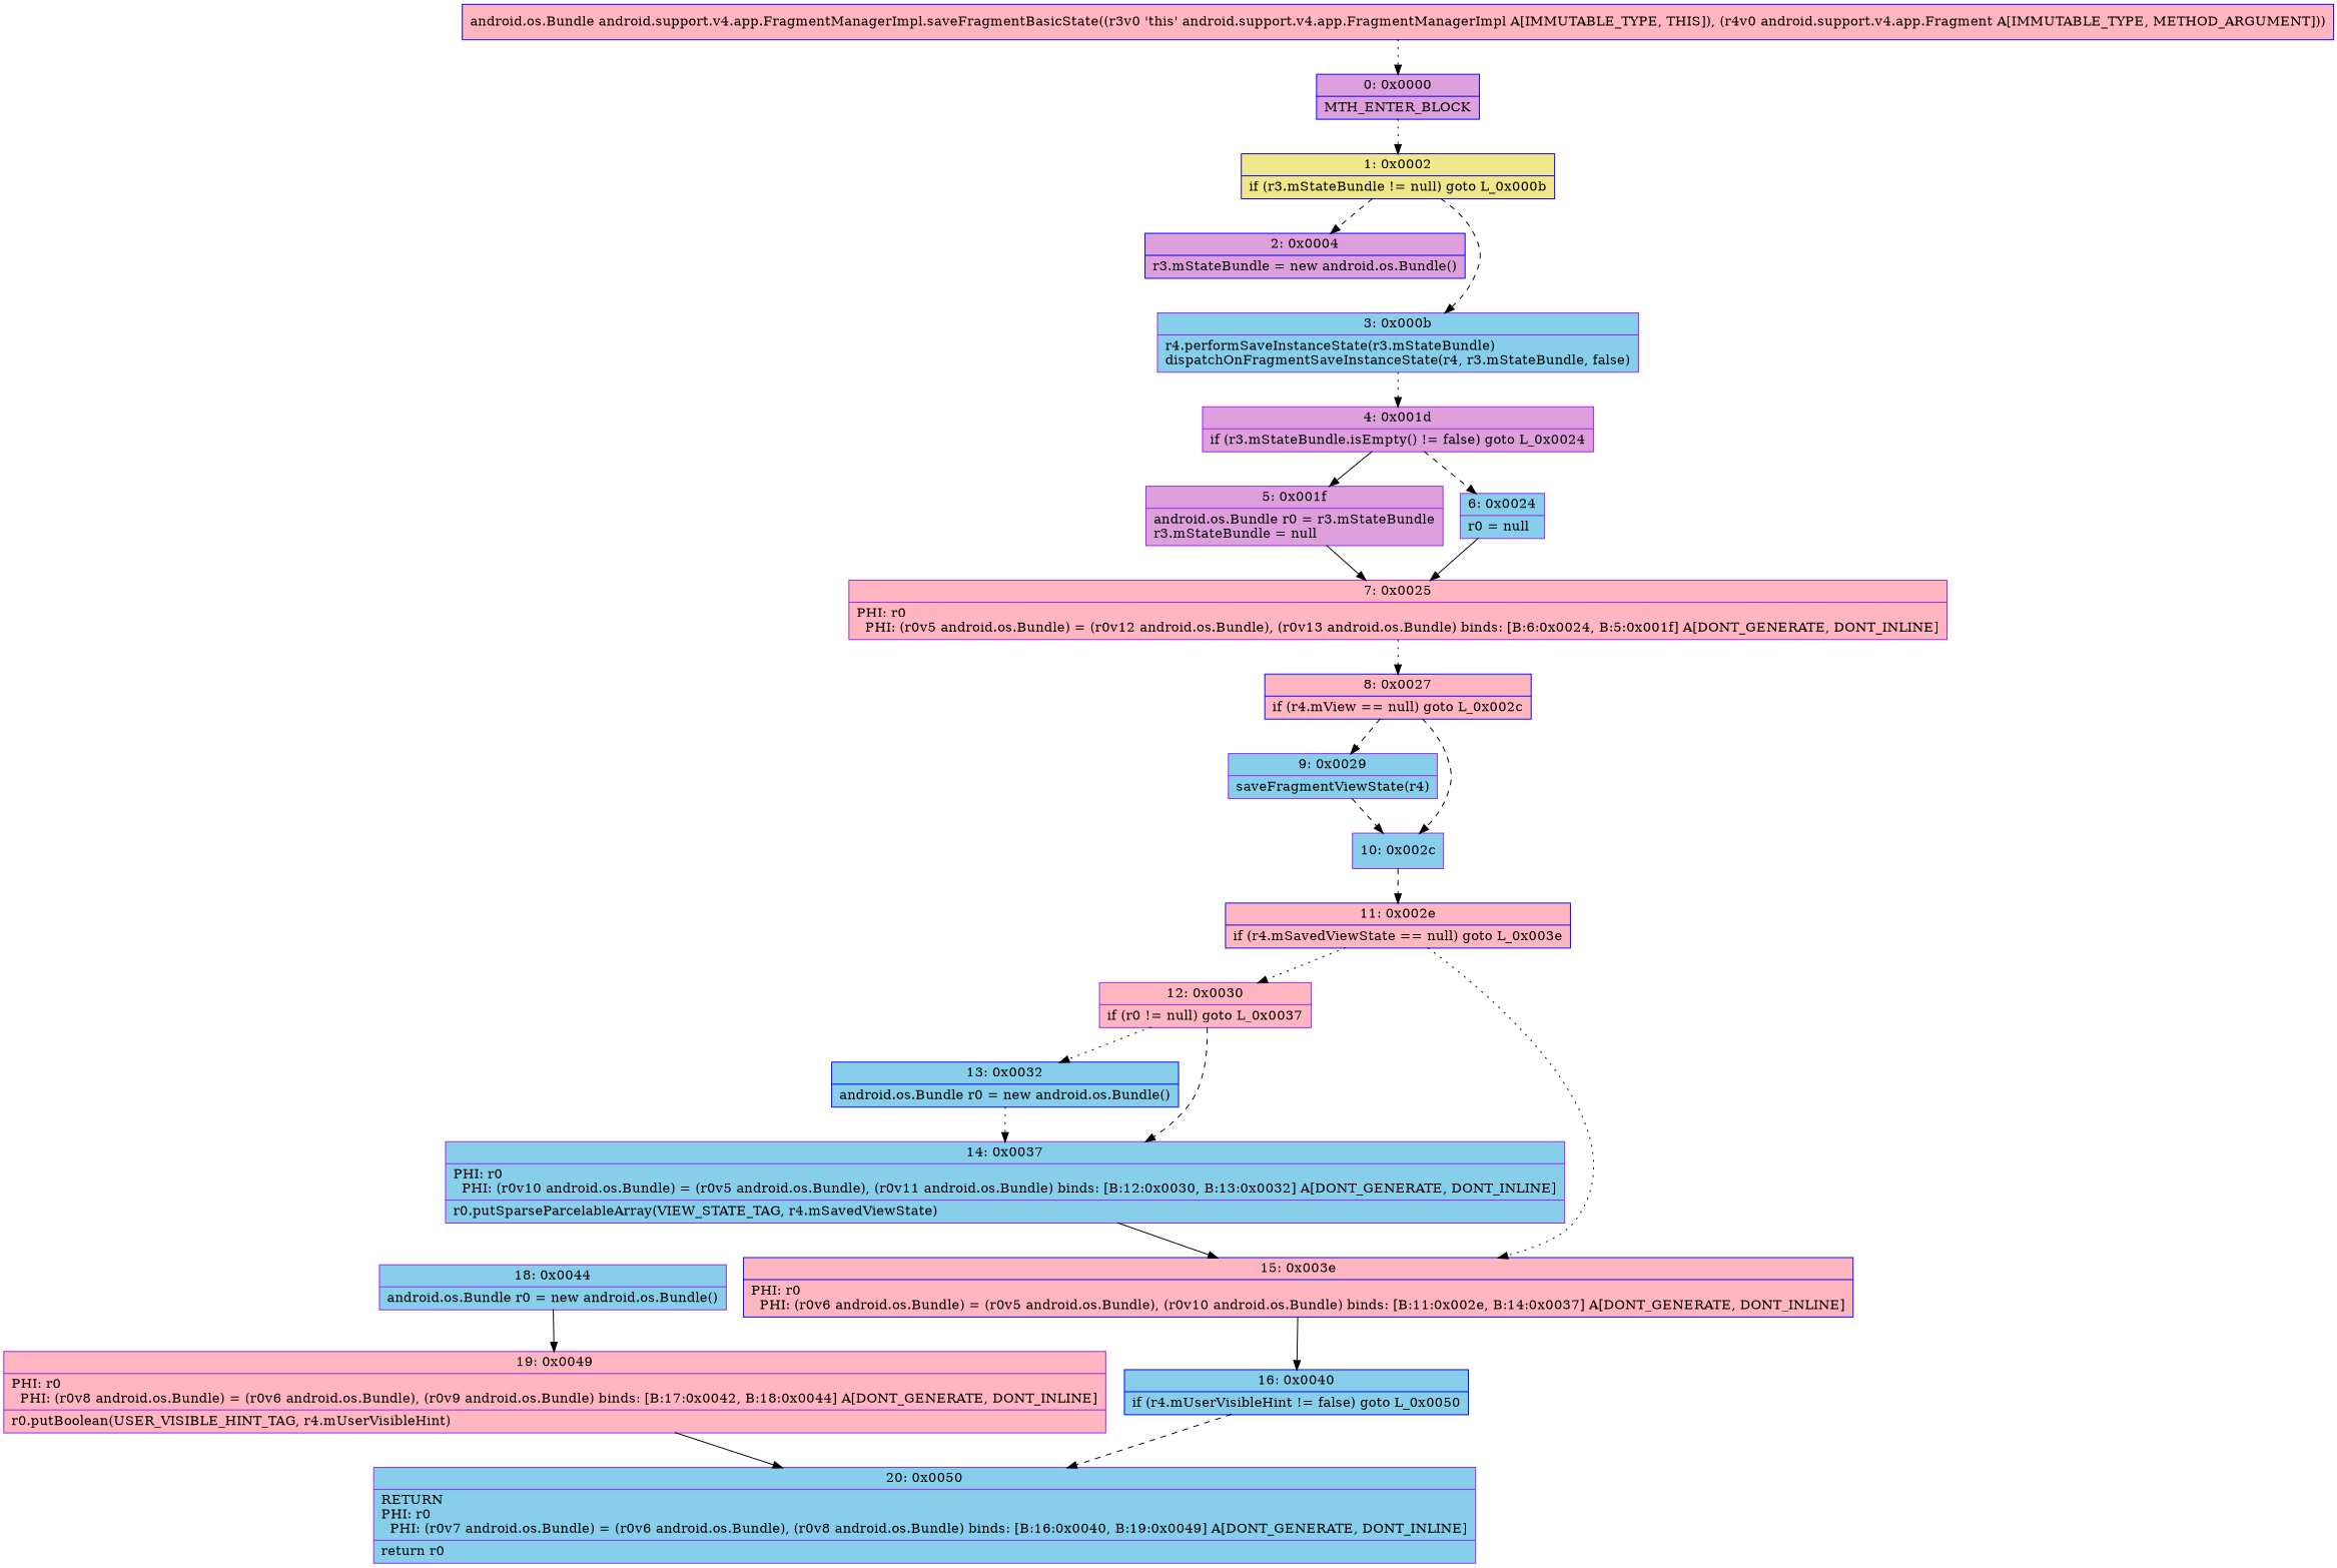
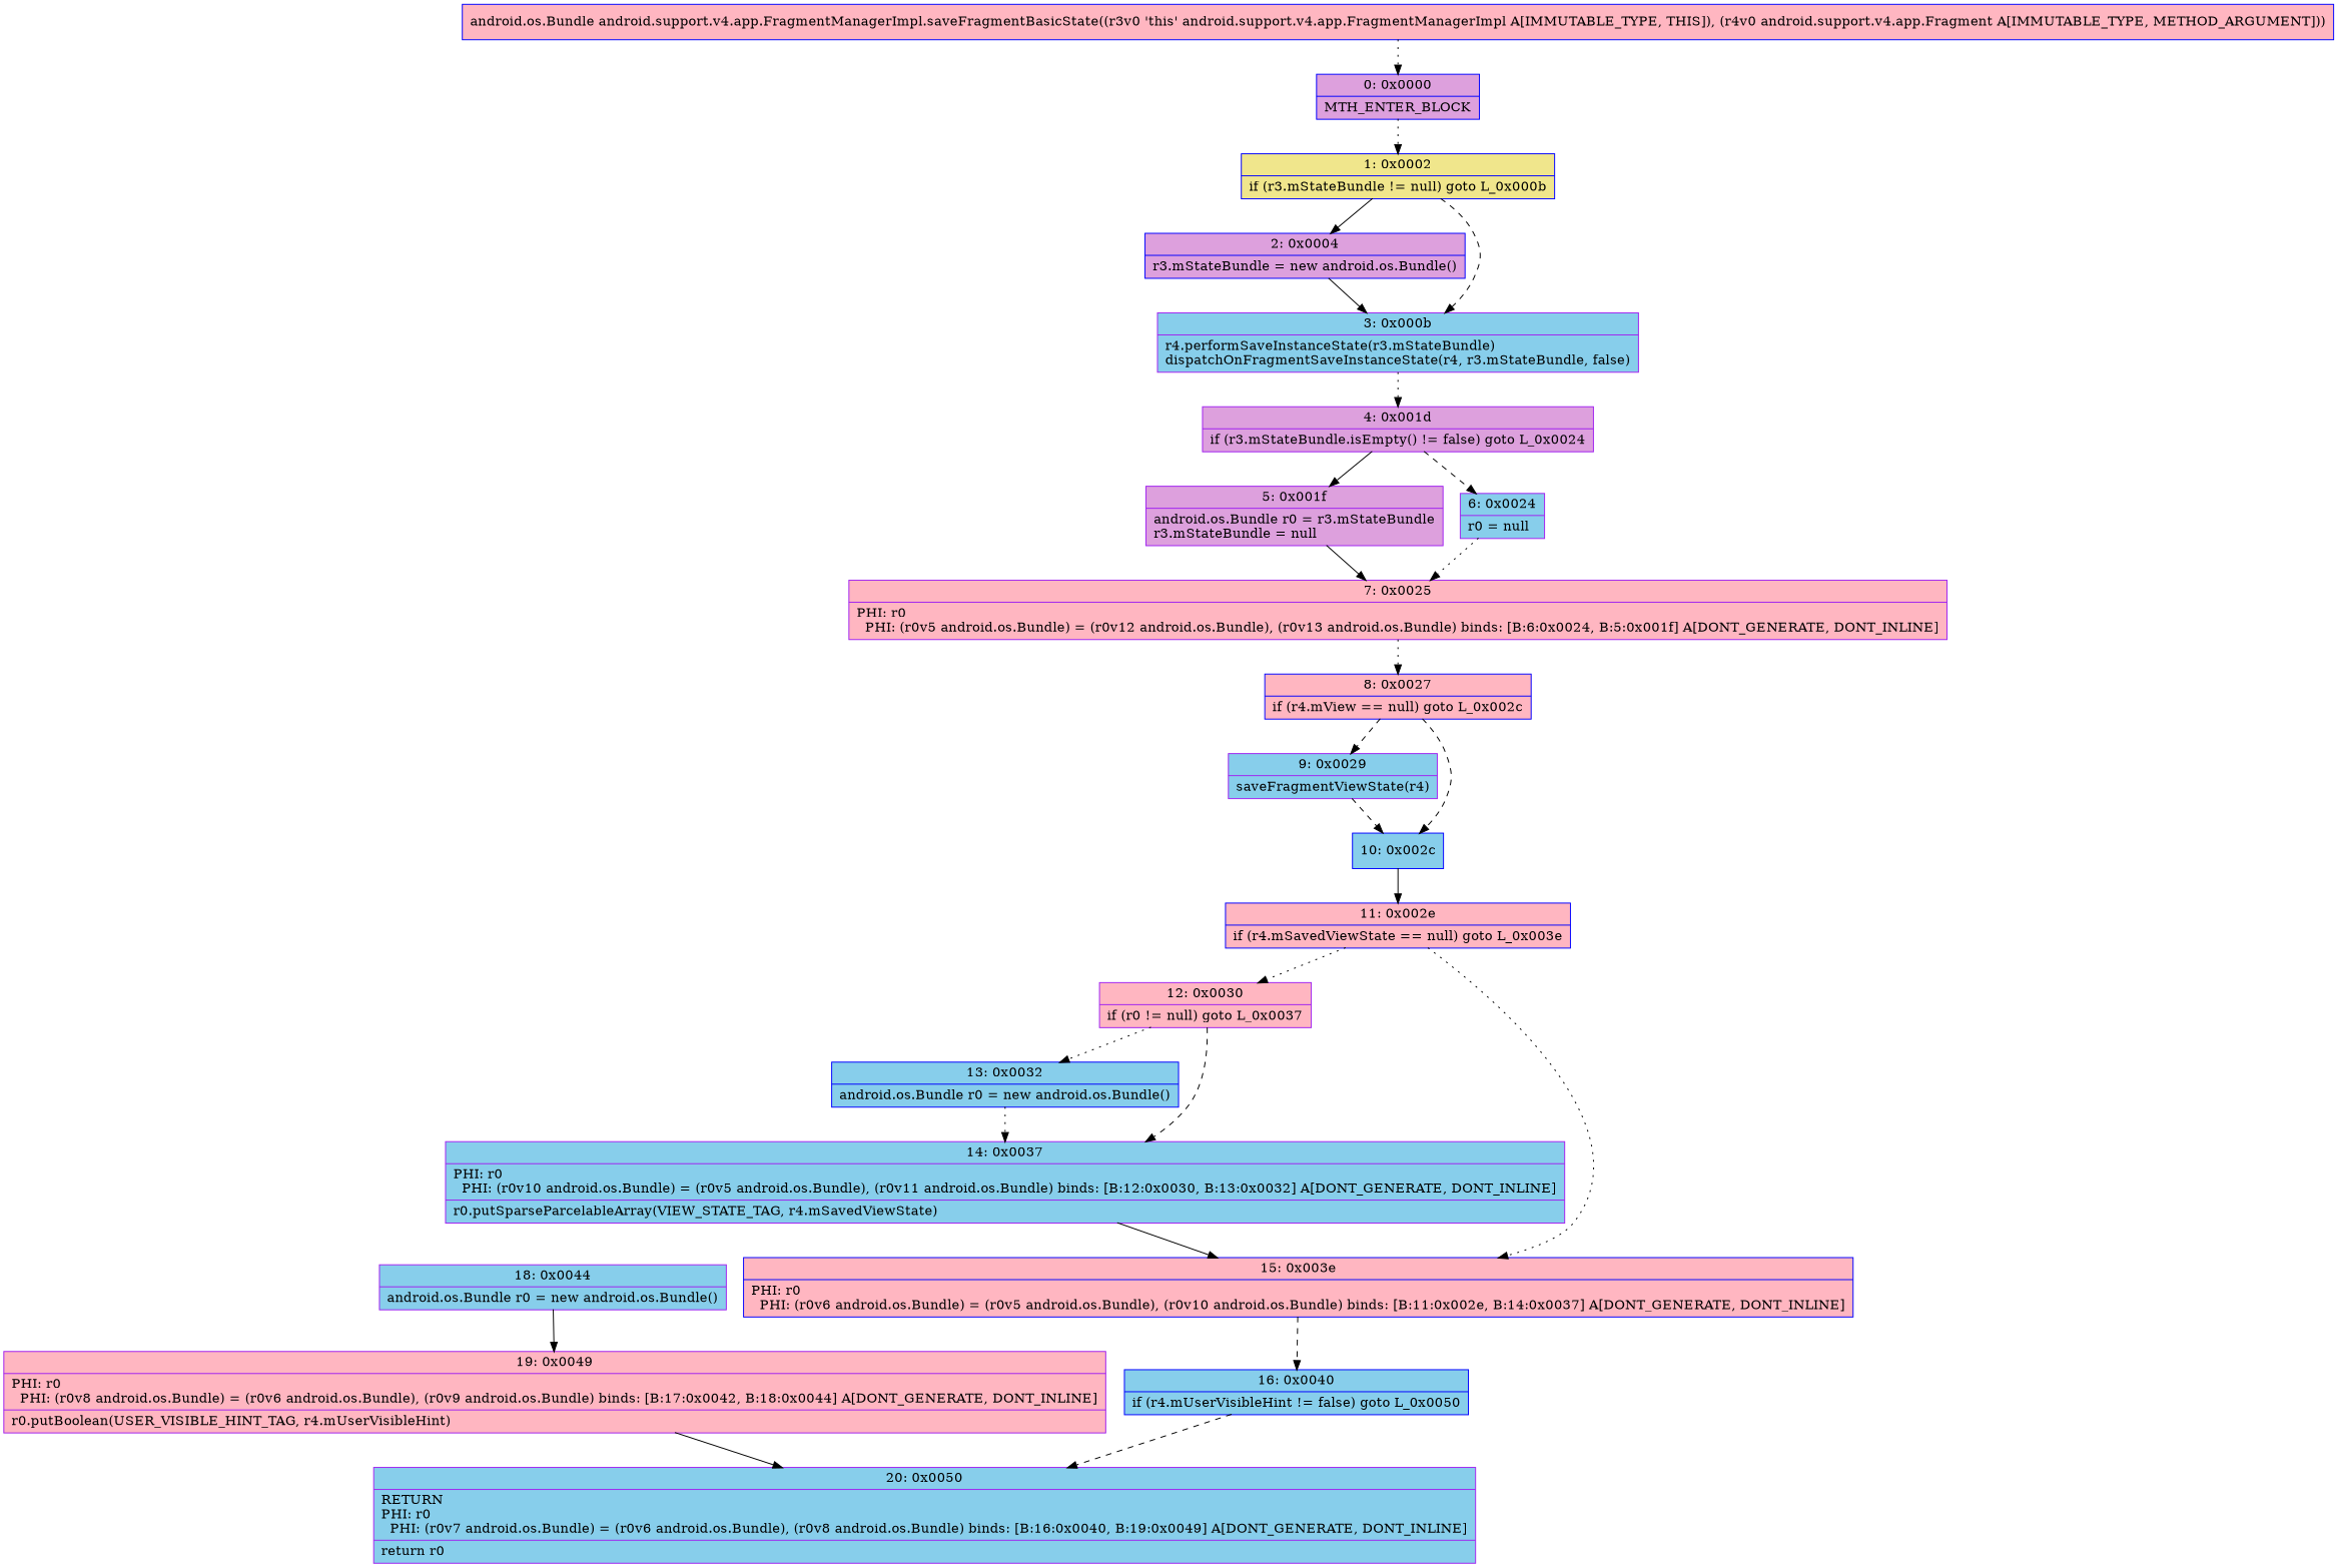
  digraph {
    node [color=purple fillcolor=skyblue shape=record style=filled]
    edge [style=dotted]
    n1 [color=blue fillcolor=plum label="{0\:\ 0x0000|MTH_ENTER_BLOCK\l}"]
    n2 [color=blue fillcolor=khaki label="{1\:\ 0x0002|if (r3.mStateBundle != null) goto L_0x000b\l}"]
    n3 [color=blue fillcolor=plum label="{2\:\ 0x0004|r3.mStateBundle = new android.os.Bundle()\l}"]
    n4 [label="{3\:\ 0x000b|r4.performSaveInstanceState(r3.mStateBundle)\ldispatchOnFragmentSaveInstanceState(r4, r3.mStateBundle, false)\l}"]
    n5 [fillcolor=plum label="{4\:\ 0x001d|if (r3.mStateBundle.isEmpty() != false) goto L_0x0024\l}"]
    n6 [fillcolor=plum label="{5\:\ 0x001f|android.os.Bundle r0 = r3.mStateBundle\lr3.mStateBundle = null\l}"]
    n7 [label="{6\:\ 0x0024|r0 = null\l}"]
    n8 [fillcolor=lightpink label="{7\:\ 0x0025|PHI: r0 \l  PHI: (r0v5 android.os.Bundle) = (r0v12 android.os.Bundle), (r0v13 android.os.Bundle) binds: [B:6:0x0024, B:5:0x001f] A[DONT_GENERATE, DONT_INLINE]\l}"]
    n9 [color=blue fillcolor=lightpink label="{8\:\ 0x0027|if (r4.mView == null) goto L_0x002c\l}"]
    n10 [label="{9\:\ 0x0029|saveFragmentViewState(r4)\l}"]
-   n11 [label="{10\:\ 0x002c}"]
+   n11 [color=blue label="{10\:\ 0x002c}"]
    n12 [color=blue fillcolor=lightpink label="{11\:\ 0x002e|if (r4.mSavedViewState == null) goto L_0x003e\l}"]
    n13 [fillcolor=lightpink label="{12\:\ 0x0030|if (r0 != null) goto L_0x0037\l}"]
    n14 [color=blue fillcolor=lightpink label="{15\:\ 0x003e|PHI: r0 \l  PHI: (r0v6 android.os.Bundle) = (r0v5 android.os.Bundle), (r0v10 android.os.Bundle) binds: [B:11:0x002e, B:14:0x0037] A[DONT_GENERATE, DONT_INLINE]\l}"]
    n15 [color=blue label="{13\:\ 0x0032|android.os.Bundle r0 = new android.os.Bundle()\l}"]
    n16 [label="{14\:\ 0x0037|PHI: r0 \l  PHI: (r0v10 android.os.Bundle) = (r0v5 android.os.Bundle), (r0v11 android.os.Bundle) binds: [B:12:0x0030, B:13:0x0032] A[DONT_GENERATE, DONT_INLINE]\l|r0.putSparseParcelableArray(VIEW_STATE_TAG, r4.mSavedViewState)\l}"]
    n17 [color=blue label="{16\:\ 0x0040|if (r4.mUserVisibleHint != false) goto L_0x0050\l}"]
    n18 [label="{20\:\ 0x0050|RETURN\lPHI: r0 \l  PHI: (r0v7 android.os.Bundle) = (r0v6 android.os.Bundle), (r0v8 android.os.Bundle) binds: [B:16:0x0040, B:19:0x0049] A[DONT_GENERATE, DONT_INLINE]\l|return r0\l}"]
    n19 [label="{18\:\ 0x0044|android.os.Bundle r0 = new android.os.Bundle()\l}"]
    n20 [fillcolor=lightpink label="{19\:\ 0x0049|PHI: r0 \l  PHI: (r0v8 android.os.Bundle) = (r0v6 android.os.Bundle), (r0v9 android.os.Bundle) binds: [B:17:0x0042, B:18:0x0044] A[DONT_GENERATE, DONT_INLINE]\l|r0.putBoolean(USER_VISIBLE_HINT_TAG, r4.mUserVisibleHint)\l}"]
    n21 [color=blue fillcolor=lightpink label="{android.os.Bundle android.support.v4.app.FragmentManagerImpl.saveFragmentBasicState((r3v0 'this' android.support.v4.app.FragmentManagerImpl A[IMMUTABLE_TYPE, THIS]), (r4v0 android.support.v4.app.Fragment A[IMMUTABLE_TYPE, METHOD_ARGUMENT])) }"]
    n1 -> n2
-   n2 -> n3 [style=dashed]
+   n2 -> n3 [style=solid]
    n2 -> n4 [style=dashed]
+   n3 -> n4 [style=solid]
    n4 -> n5
    n5 -> n6 [style=solid]
    n5 -> n7 [style=dashed]
    n6 -> n8 [style=solid]
-   n7 -> n8 [style=solid]
+   n7 -> n8
    n8 -> n9
    n9 -> n10 [style=dashed]
    n9 -> n11 [style=dashed]
    n10 -> n11 [style=dashed]
-   n11 -> n12 [style=dashed]
+   n11 -> n12 [style=solid]
    n12 -> n13
    n12 -> n14
    n13 -> n15
    n13 -> n16 [style=dashed]
-   n14 -> n17 [style=solid]
+   n14 -> n17 [style=dashed]
    n15 -> n16
    n16 -> n14 [style=solid]
    n17 -> n18 [style=dashed]
    n19 -> n20 [style=solid]
    n20 -> n18 [style=solid]
    n21 -> n1
  }
